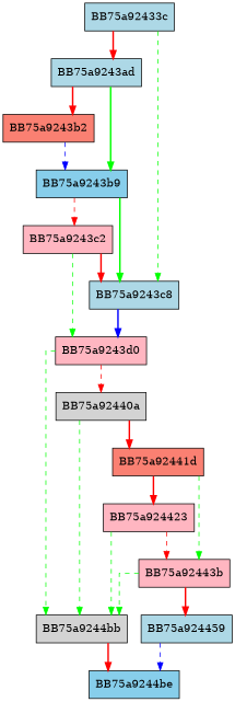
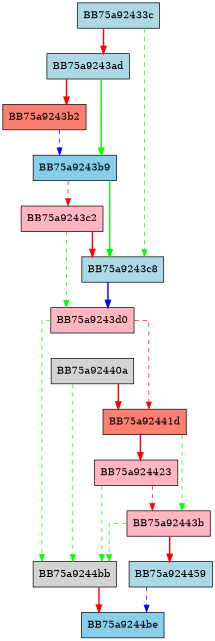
  digraph {
    splines=ortho
    node [fillcolor=lightblue shape=box style=filled]
    edge [color=red style=dashed]
    BB75a92433c
    BB75a9243ad
    BB75a9243c8
    BB75a9243b2 [fillcolor=salmon]
    BB75a9243b9 [fillcolor=skyblue]
    BB75a9243c2 [fillcolor=lightpink]
    BB75a9243d0 [fillcolor=lightpink]
    BB75a9244bb [fillcolor=lightgrey]
    BB75a92440a [fillcolor=lightgrey]
    BB75a9244be [fillcolor=skyblue]
    BB75a92441d [fillcolor=salmon]
    BB75a92443b [fillcolor=lightpink]
    BB75a924423 [fillcolor=lightpink]
    BB75a924459
    BB75a92433c -> BB75a9243ad [style=bold]
    BB75a92433c -> BB75a9243c8 [color=green]
    BB75a9243ad -> BB75a9243b2 [style=bold]
    BB75a9243ad -> BB75a9243b9 [color=green style=bold]
    BB75a9243c8 -> BB75a9243d0 [color=blue style=bold]
    BB75a9243b2 -> BB75a9243b9 [color=blue]
    BB75a9243b9 -> BB75a9243c8 [color=green style=bold]
    BB75a9243b9 -> BB75a9243c2
    BB75a9243c2 -> BB75a9243c8 [style=bold]
    BB75a9243c2 -> BB75a9243d0 [color=green]
    BB75a9243d0 -> BB75a9244bb [color=green]
-   BB75a9243d0 -> BB75a92440a
+   BB75a9243d0 -> BB75a92441d
    BB75a9244bb -> BB75a9244be [style=bold]
    BB75a92440a -> BB75a9244bb [color=green]
    BB75a92440a -> BB75a92441d [style=bold]
    BB75a92441d -> BB75a92443b [color=green]
    BB75a92441d -> BB75a924423 [style=bold]
    BB75a92443b -> BB75a9244bb [color=green]
    BB75a92443b -> BB75a924459 [style=bold]
    BB75a924423 -> BB75a9244bb [color=green]
    BB75a924423 -> BB75a92443b
    BB75a924459 -> BB75a9244be [color=blue]
  }
